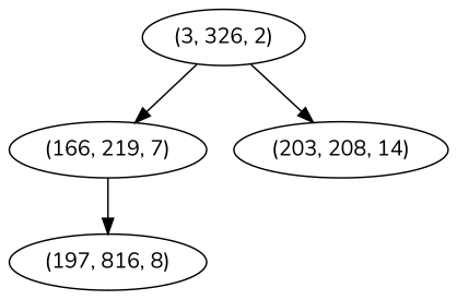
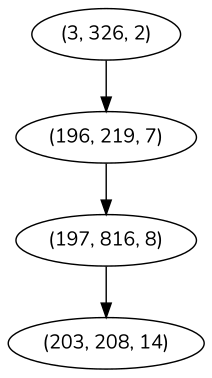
  digraph {
    fontname=Nunito
    node [fontname=Nunito]
    edge [fontname=Nunito]
    "(3, 326, 2)"
-   "(196, 219, 7)" [label="(166, 219, 7)"]
+   "(196, 219, 7)"
    n3 [label="(197, 816, 8)"]
    "(203, 208, 14)"
    "(3, 326, 2)" -> "(196, 219, 7)"
    "(196, 219, 7)" -> n3
-   "(3, 326, 2)" -> "(203, 208, 14)"
+   n3 -> "(203, 208, 14)"
  }
